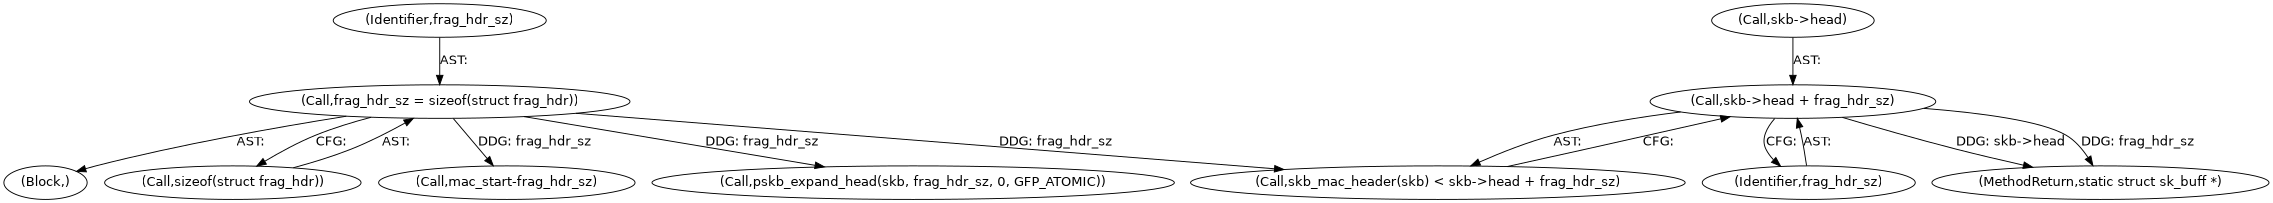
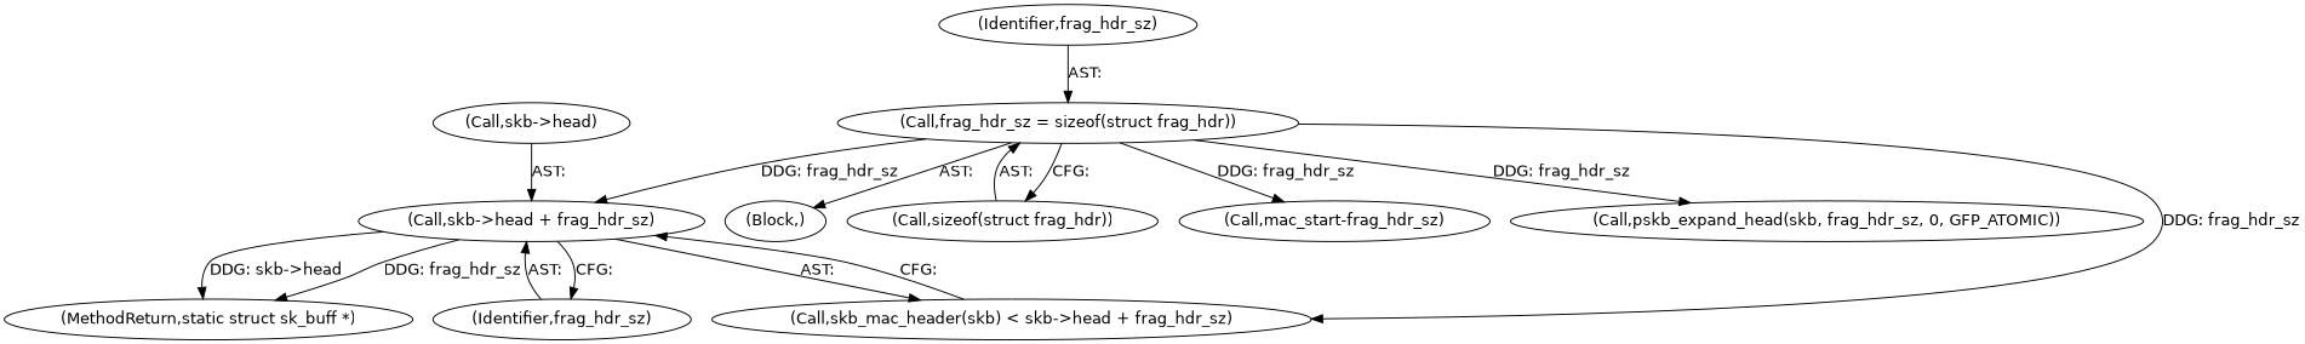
  digraph {
    fontname="DejaVu Sans"
    node [fontname="DejaVu Sans"]
    edge [fontname="DejaVu Sans"]
    n1 [label="(Call,skb->head + frag_hdr_sz)"]
    n2 [label="(Identifier,frag_hdr_sz)"]
    n3 [label="(MethodReturn,static struct sk_buff *)"]
    n4 [label="(Call,skb_mac_header(skb) < skb->head + frag_hdr_sz)"]
    n5 [label="(Call,frag_hdr_sz = sizeof(struct frag_hdr))"]
    n6 [label="(Block,)"]
    n7 [label="(Call,sizeof(struct frag_hdr))"]
    n8 [label="(Call,mac_start-frag_hdr_sz)"]
    n9 [label="(Call,pskb_expand_head(skb, frag_hdr_sz, 0, GFP_ATOMIC))"]
    n10 [label="(Identifier,frag_hdr_sz)"]
    n11 [label="(Call,skb->head)"]
    n1 -> n2 [label="CFG: "]
    n1 -> n3 [label="DDG: skb->head"]
    n1 -> n3 [label="DDG: frag_hdr_sz"]
    n1 -> n4 [label="AST: "]
    n2 -> n1 [label="AST: "]
    n4 -> n1 [label="CFG: "]
+   n5 -> n1 [label="DDG: frag_hdr_sz"]
    n5 -> n4 [label="DDG: frag_hdr_sz"]
    n5 -> n6 [label="AST: "]
    n5 -> n7 [label="CFG: "]
    n5 -> n8 [label="DDG: frag_hdr_sz"]
    n5 -> n9 [label="DDG: frag_hdr_sz"]
    n7 -> n5 [label="AST: "]
    n10 -> n5 [label="AST: "]
    n11 -> n1 [label="AST: "]
  }
